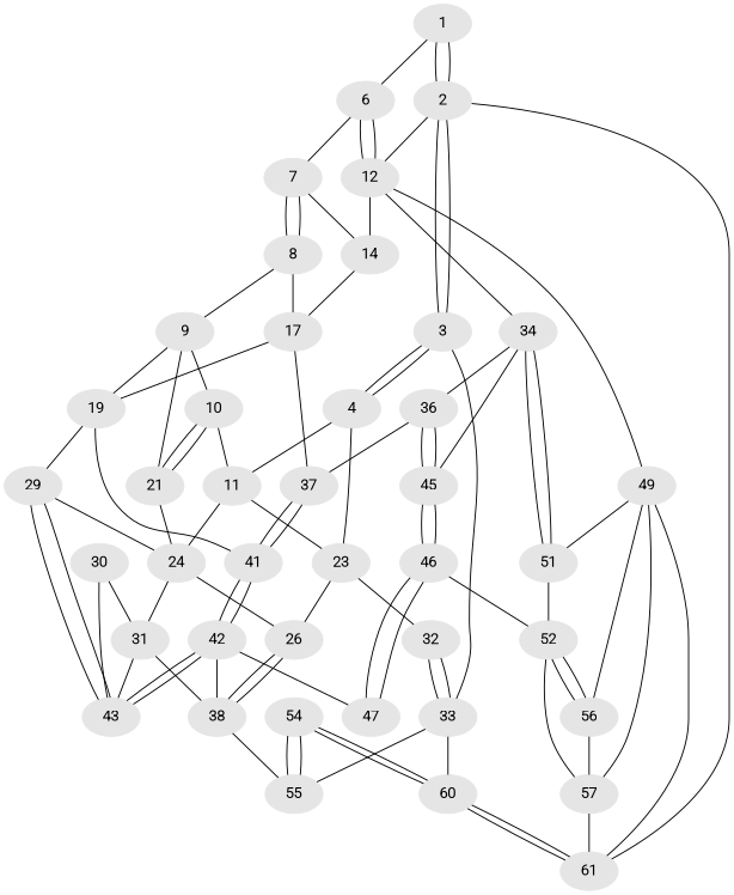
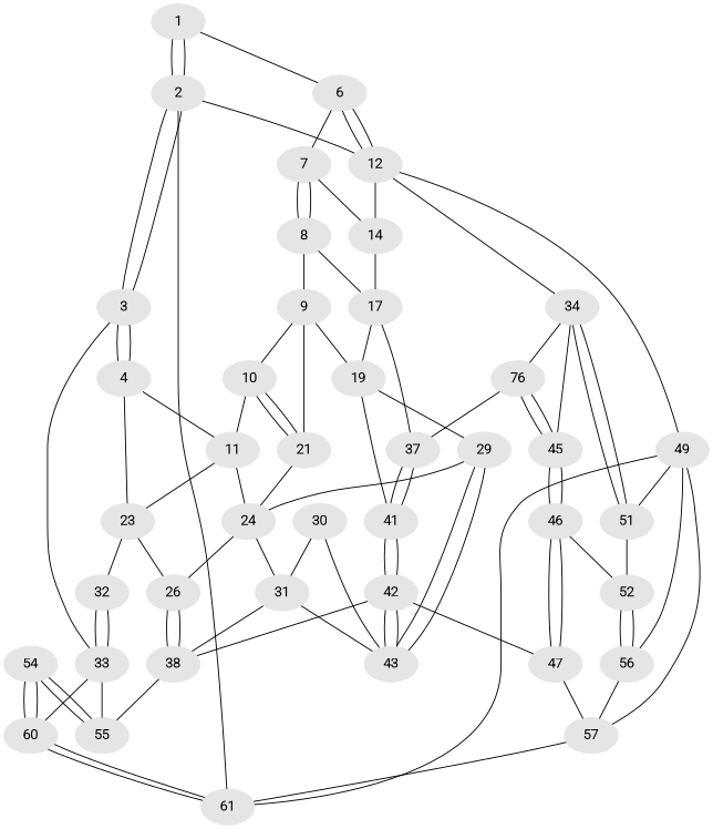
  graph {
    fontname=Roboto
    node [color=gray90 fontname=Roboto style=filled]
    edge [fontname=Roboto]
    1
    2
    6
    3
    12 [super="+13"]
    61 [super="+62"]
    7 [super="+15"]
    4 [super="+5"]
    33 [super="+58"]
    14
    34 [super="+35"]
    49 [super="+50"]
    11 [super="+22"]
    23 [super="+27"]
    55
    60
    24 [super="+25"]
    26
    32
    8 [super="+16"]
    9 [super="+20"]
    17 [super="+18"]
    10
    19 [super="+28"]
    21
    37
    29
    41
    31 [super="+40"]
-   36
+   36 [label=76]
    45
    51
    57 [super="+59"]
    56
    43 [super="+44"]
    42
    38 [super="+39"]
    30
    46
    52
    47 [super="+48"]
    54
    1 -- 2
    1 -- 2
    1 -- 6
    2 -- 3
    2 -- 3
    2 -- 12
    2 -- 61
    6 -- 12
    6 -- 12
    6 -- 7
    3 -- 4
    3 -- 4
    3 -- 33
    12 -- 14
    12 -- 34
    12 -- 49
    7 -- 14
    7 -- 8 [weight=2]
    7 -- 8
    4 -- 11
    4 -- 23
    33 -- 55
    33 -- 60
    14 -- 17
    34 -- 36
    34 -- 45
    34 -- 51
    34 -- 51
    49 -- 61
    49 -- 51
    49 -- 57
    49 -- 56
    11 -- 23
    11 -- 24
    23 -- 26
    23 -- 32
    60 -- 61
    60 -- 61
    24 -- 26
    24 -- 31
    26 -- 38
    26 -- 38
    32 -- 33
    32 -- 33
    8 -- 9
    8 -- 17
    9 -- 10
    9 -- 19
    9 -- 21
    17 -- 19
    17 -- 37
    10 -- 11
    10 -- 21
    10 -- 21
    19 -- 29
    19 -- 41
    21 -- 24
    37 -- 41
    37 -- 41
    29 -- 24
    29 -- 43
    29 -- 43
    41 -- 42
    41 -- 42
    31 -- 43
    31 -- 38
    36 -- 37
    36 -- 45
    36 -- 45
    45 -- 46
    45 -- 46
    51 -- 52
    57 -- 61
    56 -- 57
    42 -- 43
    42 -- 43
    42 -- 38
    42 -- 47
    38 -- 55
    30 -- 31
    30 -- 43
    46 -- 52
    46 -- 47
    46 -- 47
    52 -- 56
    52 -- 56
-   52 -- 57
+   47 -- 57
    54 -- 55
    54 -- 55
    54 -- 60
    54 -- 60
  }
